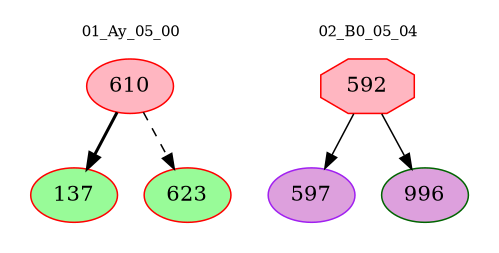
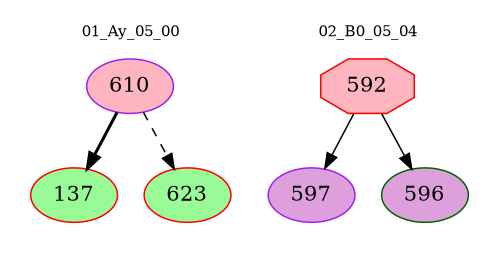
  digraph {
    node [color=red fillcolor=lightpink shape=ellipse style=filled]
    edge [color=black style=solid]
-   n1 [label=610]
+   n1 [color=purple label=610]
    n2 [fillcolor=palegreen label=137]
    n3 [fillcolor=palegreen label=623]
    n4 [label=592 shape=octagon]
    n5 [color=purple fillcolor=plum label=597]
-   n6 [color=darkgreen fillcolor=plum label=996]
+   n6 [color=darkgreen fillcolor=plum label=596]
    subgraph cluster_1 {
      color=white
      fontsize=10
      label="01_Ay_05_00"
      n1
      n2
      n3
    }
    subgraph cluster_2 {
      color=white
      fontsize=10
      label="02_B0_05_04"
      n4
      n5
      n6
    }
    n1 -> n2 [style=bold]
    n1 -> n3 [style=dashed]
    n4 -> n5
    n4 -> n6
  }
